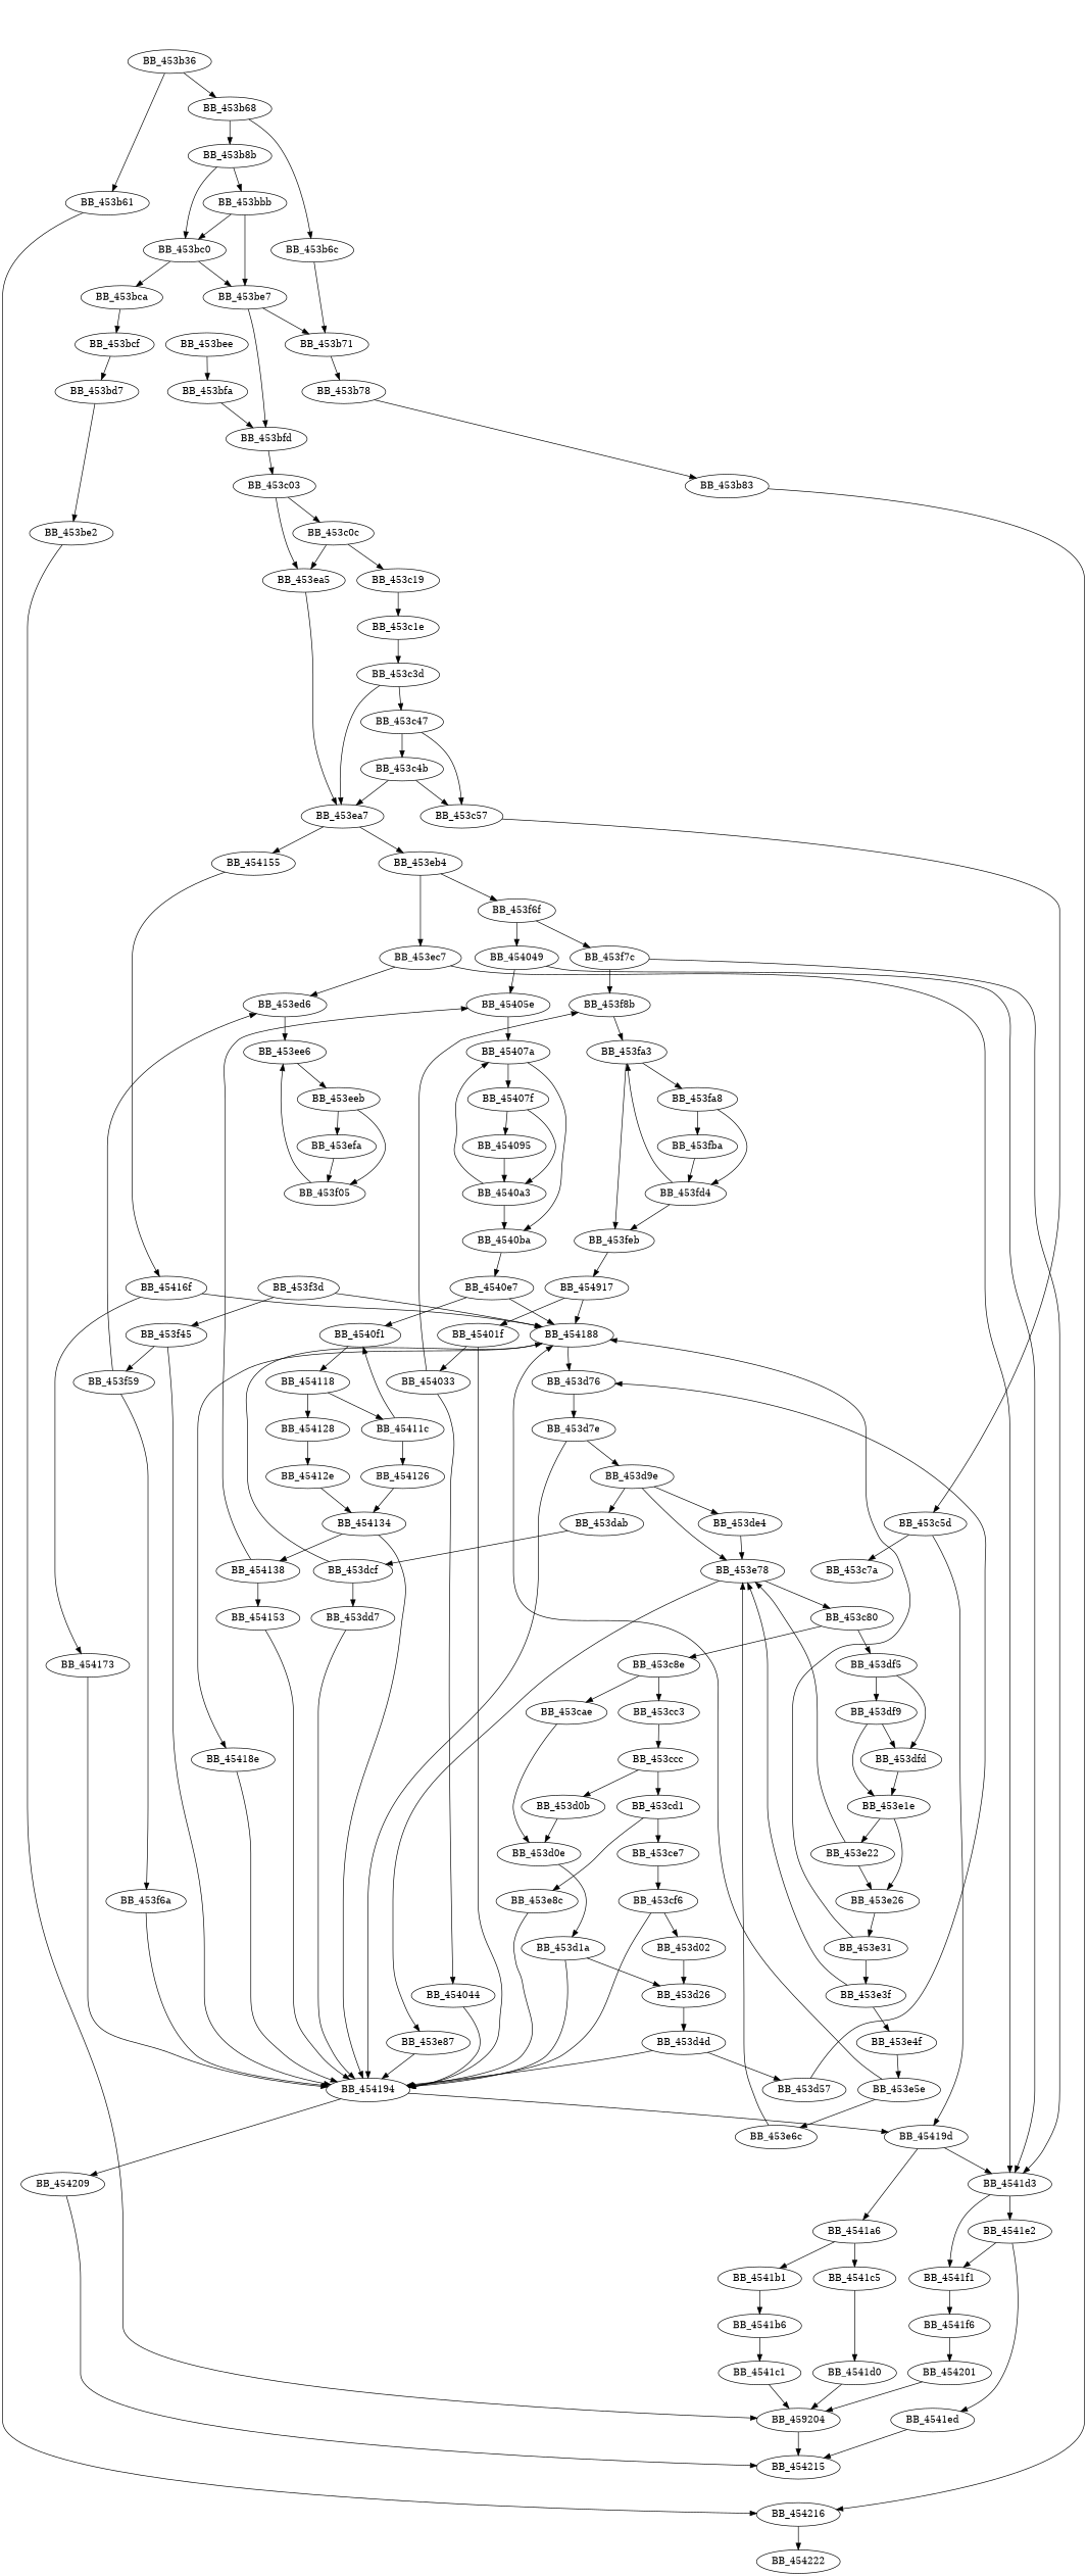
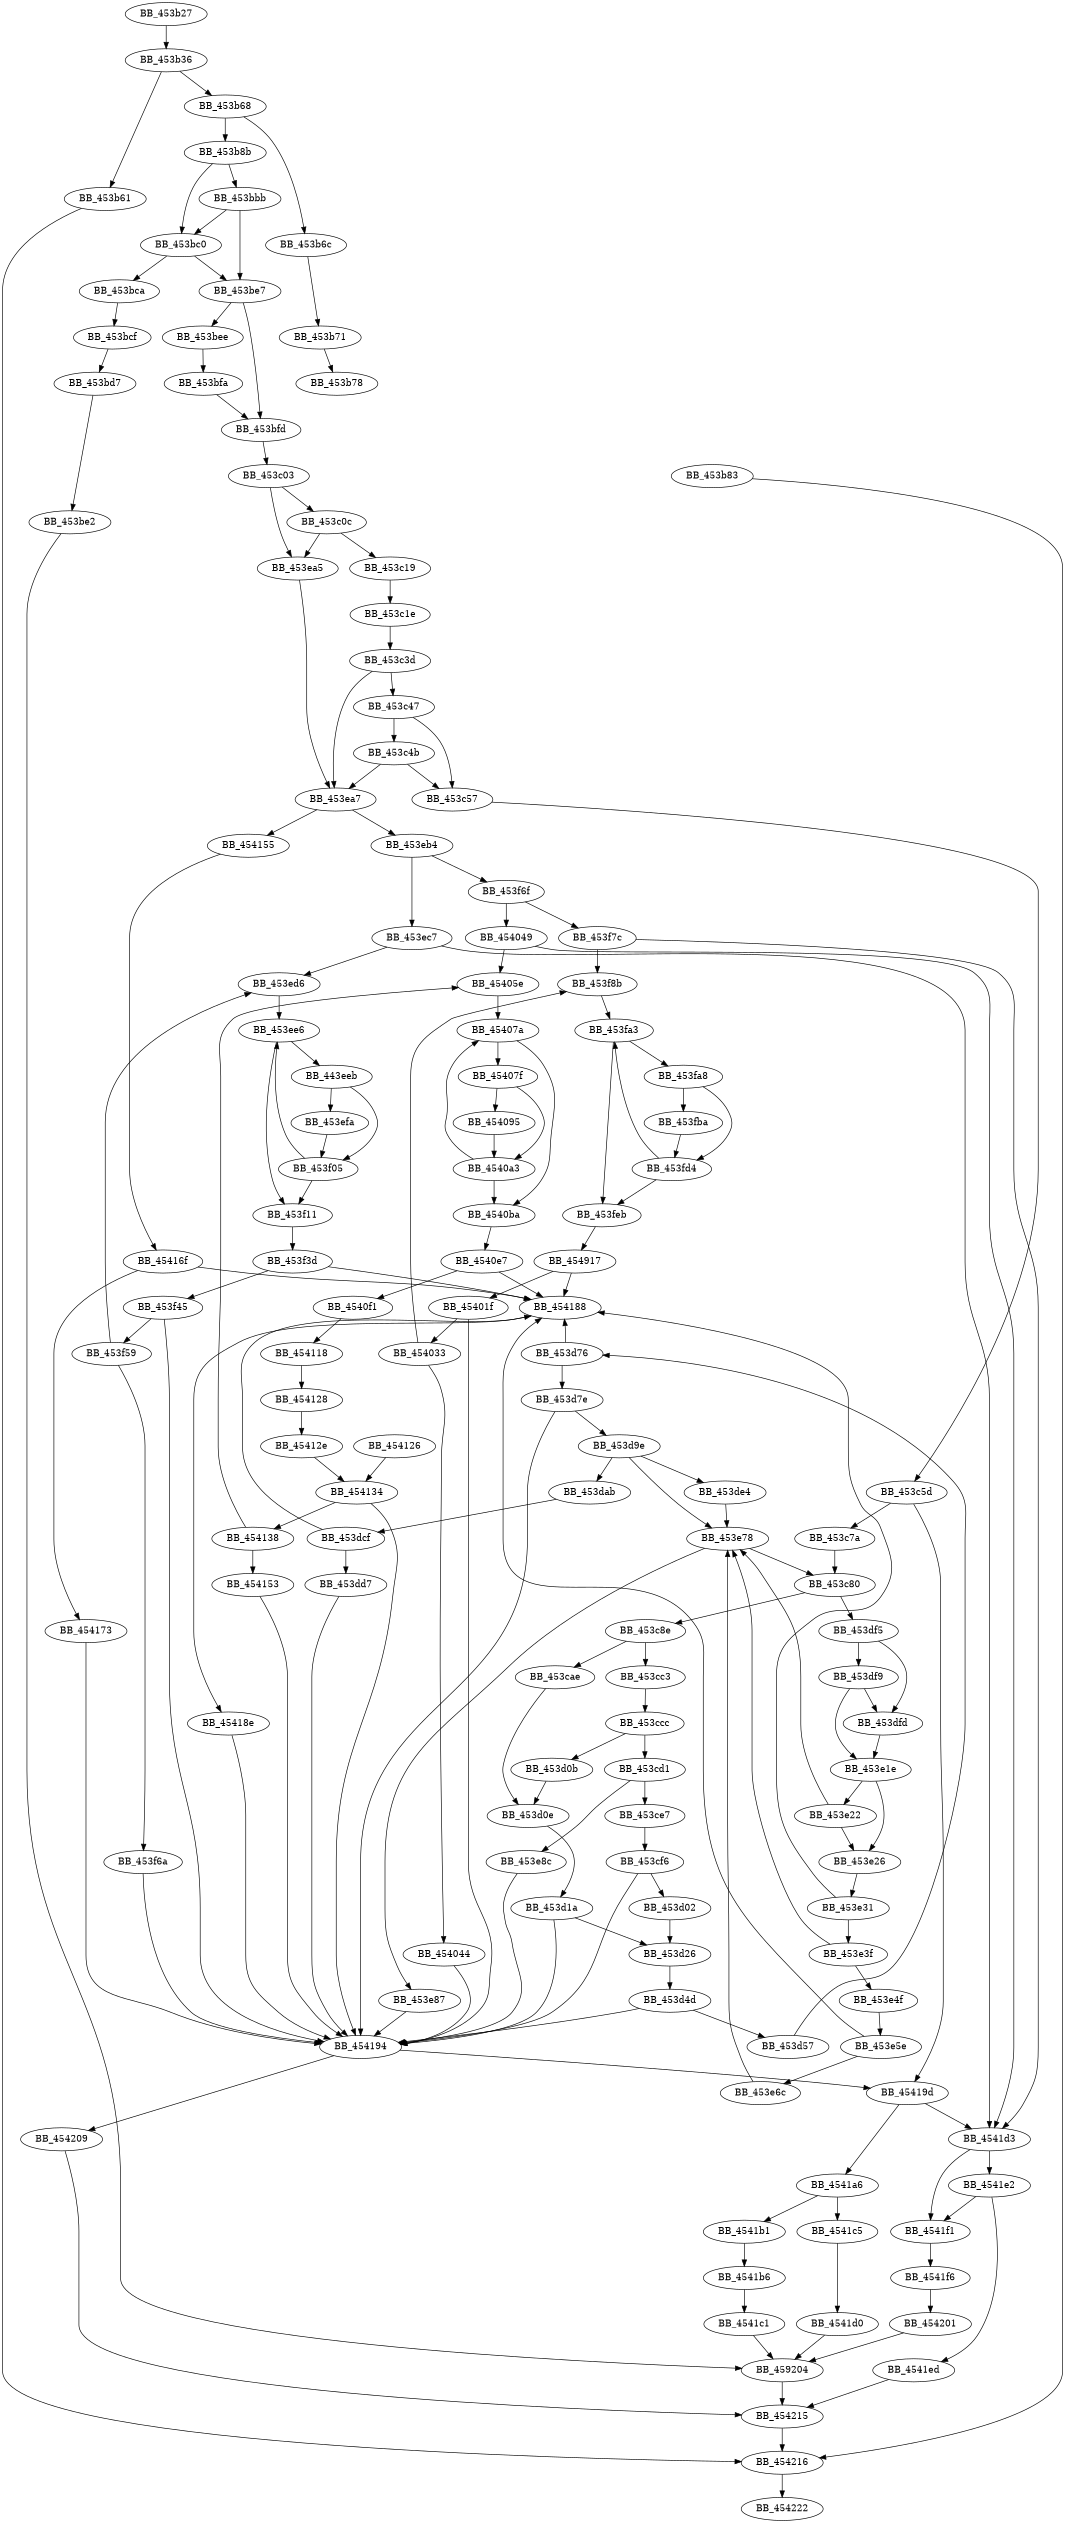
  digraph {
+   BB_453b27
    BB_453b36
    BB_453b61
    BB_453b68
    BB_454216
    BB_453b6c
    BB_453b8b
    BB_454222
    BB_453b71
    BB_453bbb
    BB_453bc0
    BB_453b78
    BB_453be7
    BB_453bca
    BB_453b83
    BB_453bee
    BB_453bfd
    BB_453bcf
    BB_453bfa
    BB_453c03
    BB_453bd7
    BB_453be2
    n23 [label=BB_459204]
    BB_454215
    BB_453c0c
    BB_453ea5
    BB_453c19
    BB_453ea7
    BB_453c1e
    BB_453eb4
    BB_454155
    BB_453c3d
    BB_453c47
    BB_453c4b
    BB_453c57
    BB_453c5d
    BB_453ec7
    BB_453f6f
    BB_45416f
    BB_453c7a
    BB_45419d
    BB_453c80
    BB_4541d3
    BB_4541a6
    BB_453c8e
    BB_453df5
    BB_4541e2
    BB_4541f1
    BB_4541b1
    BB_4541c5
    BB_453cae
    BB_453cc3
    BB_453df9
    BB_453dfd
    BB_453d0e
    BB_453ccc
    BB_453e1e
    BB_453d1a
    BB_453cd1
    BB_453d0b
    BB_454194
    BB_453d26
    BB_453ce7
    BB_453e8c
    BB_453cf6
    BB_453d02
    BB_454209
    BB_453d4d
    BB_453d57
    BB_453d76
    BB_453d7e
    BB_454188
    BB_453d9e
    BB_45418e
    BB_453dab
    BB_453e78
    BB_453de4
    BB_453dcf
    BB_453e87
    BB_453dd7
    BB_453e22
    BB_453e26
    BB_453e31
    BB_453e3f
    BB_453e4f
    BB_453e5e
    BB_453e6c
    BB_453ed6
    BB_453f7c
    BB_454049
    BB_454173
    BB_453ee6
    BB_453f8b
    BB_45405e
-   BB_453eeb
+   BB_453eeb [label=BB_443eeb]
+   BB_453f11
    BB_4541ed
    BB_4541f6
    BB_453efa
    BB_453f05
    BB_453f3d
    BB_453f45
    BB_453f59
    BB_453f6a
    BB_453fa3
    BB_45407a
    BB_453fa8
    BB_453feb
    BB_453fba
    BB_453fd4
    n111 [label=BB_454917]
    BB_45401f
    BB_454033
    BB_454044
    BB_45407f
    BB_4540ba
    BB_454095
    BB_4540a3
    BB_4540e7
    BB_4540f1
    BB_454118
-   BB_45411c
    BB_454128
    BB_454126
    BB_45412e
    BB_454134
    BB_454138
    BB_454153
    BB_4541b6
    BB_4541d0
    BB_4541c1
    BB_454201
+   BB_453b27 -> BB_453b36
    BB_453b36 -> BB_453b61
    BB_453b36 -> BB_453b68
    BB_453b61 -> BB_454216
    BB_453b68 -> BB_453b6c
    BB_453b68 -> BB_453b8b
    BB_454216 -> BB_454222
    BB_453b6c -> BB_453b71
    BB_453b8b -> BB_453bbb
    BB_453b8b -> BB_453bc0
    BB_453b71 -> BB_453b78
    BB_453bbb -> BB_453bc0
    BB_453bbb -> BB_453be7
    BB_453bc0 -> BB_453be7
    BB_453bc0 -> BB_453bca
-   BB_453b78 -> BB_453b83
-   BB_453be7 -> BB_453b71
+   BB_453be7 -> BB_453bee
    BB_453be7 -> BB_453bfd
    BB_453bca -> BB_453bcf
    BB_453b83 -> BB_454216
    BB_453bee -> BB_453bfa
    BB_453bfd -> BB_453c03
    BB_453bcf -> BB_453bd7
    BB_453bfa -> BB_453bfd
    BB_453c03 -> BB_453c0c
    BB_453c03 -> BB_453ea5
    BB_453bd7 -> BB_453be2
    BB_453be2 -> n23
    n23 -> BB_454215
+   BB_454215 -> BB_454216
    BB_453c0c -> BB_453ea5
    BB_453c0c -> BB_453c19
    BB_453ea5 -> BB_453ea7
    BB_453c19 -> BB_453c1e
    BB_453ea7 -> BB_453eb4
    BB_453ea7 -> BB_454155
    BB_453c1e -> BB_453c3d
    BB_453eb4 -> BB_453ec7
    BB_453eb4 -> BB_453f6f
    BB_454155 -> BB_45416f
    BB_453c3d -> BB_453ea7
    BB_453c3d -> BB_453c47
    BB_453c47 -> BB_453c4b
    BB_453c47 -> BB_453c57
    BB_453c4b -> BB_453ea7
    BB_453c4b -> BB_453c57
    BB_453c57 -> BB_453c5d
    BB_453c5d -> BB_453c7a
    BB_453c5d -> BB_45419d
    BB_453ec7 -> BB_4541d3
    BB_453ec7 -> BB_453ed6
    BB_453f6f -> BB_453f7c
    BB_453f6f -> BB_454049
    BB_45416f -> BB_454188
    BB_45416f -> BB_454173
+   BB_453c7a -> BB_453c80
    BB_45419d -> BB_4541d3
    BB_45419d -> BB_4541a6
    BB_453c80 -> BB_453c8e
    BB_453c80 -> BB_453df5
    BB_4541d3 -> BB_4541e2
    BB_4541d3 -> BB_4541f1
    BB_4541a6 -> BB_4541b1
    BB_4541a6 -> BB_4541c5
    BB_453c8e -> BB_453cae
    BB_453c8e -> BB_453cc3
    BB_453df5 -> BB_453df9
    BB_453df5 -> BB_453dfd
    BB_4541e2 -> BB_4541f1
    BB_4541e2 -> BB_4541ed
    BB_4541f1 -> BB_4541f6
    BB_4541b1 -> BB_4541b6
    BB_4541c5 -> BB_4541d0
    BB_453cae -> BB_453d0e
    BB_453cc3 -> BB_453ccc
    BB_453df9 -> BB_453dfd
    BB_453df9 -> BB_453e1e
    BB_453dfd -> BB_453e1e
    BB_453d0e -> BB_453d1a
    BB_453ccc -> BB_453cd1
    BB_453ccc -> BB_453d0b
    BB_453e1e -> BB_453e22
    BB_453e1e -> BB_453e26
    BB_453d1a -> BB_454194
    BB_453d1a -> BB_453d26
    BB_453cd1 -> BB_453ce7
    BB_453cd1 -> BB_453e8c
    BB_453d0b -> BB_453d0e
    BB_454194 -> BB_45419d
    BB_454194 -> BB_454209
    BB_453d26 -> BB_453d4d
    BB_453ce7 -> BB_453cf6
    BB_453e8c -> BB_454194
    BB_453cf6 -> BB_454194
    BB_453cf6 -> BB_453d02
    BB_453d02 -> BB_453d26
    BB_454209 -> BB_454215
    BB_453d4d -> BB_454194
    BB_453d4d -> BB_453d57
    BB_453d57 -> BB_453d76
    BB_453d76 -> BB_453d7e
-   BB_454188 -> BB_453d76
+   BB_453d76 -> BB_454188
    BB_453d7e -> BB_454194
    BB_453d7e -> BB_453d9e
    BB_454188 -> BB_45418e
    BB_453d9e -> BB_453dab
    BB_453d9e -> BB_453e78
    BB_453d9e -> BB_453de4
    BB_45418e -> BB_454194
    BB_453dab -> BB_453dcf
    BB_453e78 -> BB_453c80
    BB_453e78 -> BB_453e87
    BB_453de4 -> BB_453e78
    BB_453dcf -> BB_454188
    BB_453dcf -> BB_453dd7
    BB_453e87 -> BB_454194
    BB_453dd7 -> BB_454194
    BB_453e22 -> BB_453e78
    BB_453e22 -> BB_453e26
    BB_453e26 -> BB_453e31
    BB_453e31 -> BB_454188
    BB_453e31 -> BB_453e3f
    BB_453e3f -> BB_453e78
    BB_453e3f -> BB_453e4f
    BB_453e4f -> BB_453e5e
    BB_453e5e -> BB_454188
    BB_453e5e -> BB_453e6c
    BB_453e6c -> BB_453e78
    BB_453ed6 -> BB_453ee6
    BB_453f7c -> BB_4541d3
    BB_453f7c -> BB_453f8b
    BB_454049 -> BB_4541d3
    BB_454049 -> BB_45405e
    BB_454173 -> BB_454194
    BB_453ee6 -> BB_453eeb
+   BB_453ee6 -> BB_453f11
    BB_453f8b -> BB_453fa3
    BB_45405e -> BB_45407a
    BB_453eeb -> BB_453efa
    BB_453eeb -> BB_453f05
+   BB_453f11 -> BB_453f3d
    BB_4541ed -> BB_454215
    BB_4541f6 -> BB_454201
    BB_453efa -> BB_453f05
    BB_453f05 -> BB_453ee6
+   BB_453f05 -> BB_453f11
    BB_453f3d -> BB_454188
    BB_453f3d -> BB_453f45
    BB_453f45 -> BB_454194
    BB_453f45 -> BB_453f59
    BB_453f59 -> BB_453ed6
    BB_453f59 -> BB_453f6a
    BB_453f6a -> BB_454194
    BB_453fa3 -> BB_453fa8
    BB_453fa3 -> BB_453feb
    BB_45407a -> BB_45407f
    BB_45407a -> BB_4540ba
    BB_453fa8 -> BB_453fba
    BB_453fa8 -> BB_453fd4
    BB_453feb -> n111
    BB_453fba -> BB_453fd4
    BB_453fd4 -> BB_453fa3
    BB_453fd4 -> BB_453feb
    n111 -> BB_454188
    n111 -> BB_45401f
    BB_45401f -> BB_454194
    BB_45401f -> BB_454033
    BB_454033 -> BB_453f8b
    BB_454033 -> BB_454044
    BB_454044 -> BB_454194
    BB_45407f -> BB_454095
    BB_45407f -> BB_4540a3
    BB_4540ba -> BB_4540e7
    BB_454095 -> BB_4540a3
    BB_4540a3 -> BB_45407a
    BB_4540a3 -> BB_4540ba
    BB_4540e7 -> BB_454188
    BB_4540e7 -> BB_4540f1
    BB_4540f1 -> BB_454118
-   BB_454118 -> BB_45411c
    BB_454118 -> BB_454128
-   BB_45411c -> BB_4540f1
-   BB_45411c -> BB_454126
    BB_454128 -> BB_45412e
    BB_454126 -> BB_454134
    BB_45412e -> BB_454134
    BB_454134 -> BB_454194
    BB_454134 -> BB_454138
    BB_454138 -> BB_45405e
    BB_454138 -> BB_454153
    BB_454153 -> BB_454194
    BB_4541b6 -> BB_4541c1
    BB_4541d0 -> n23
    BB_4541c1 -> n23
    BB_454201 -> n23
  }
